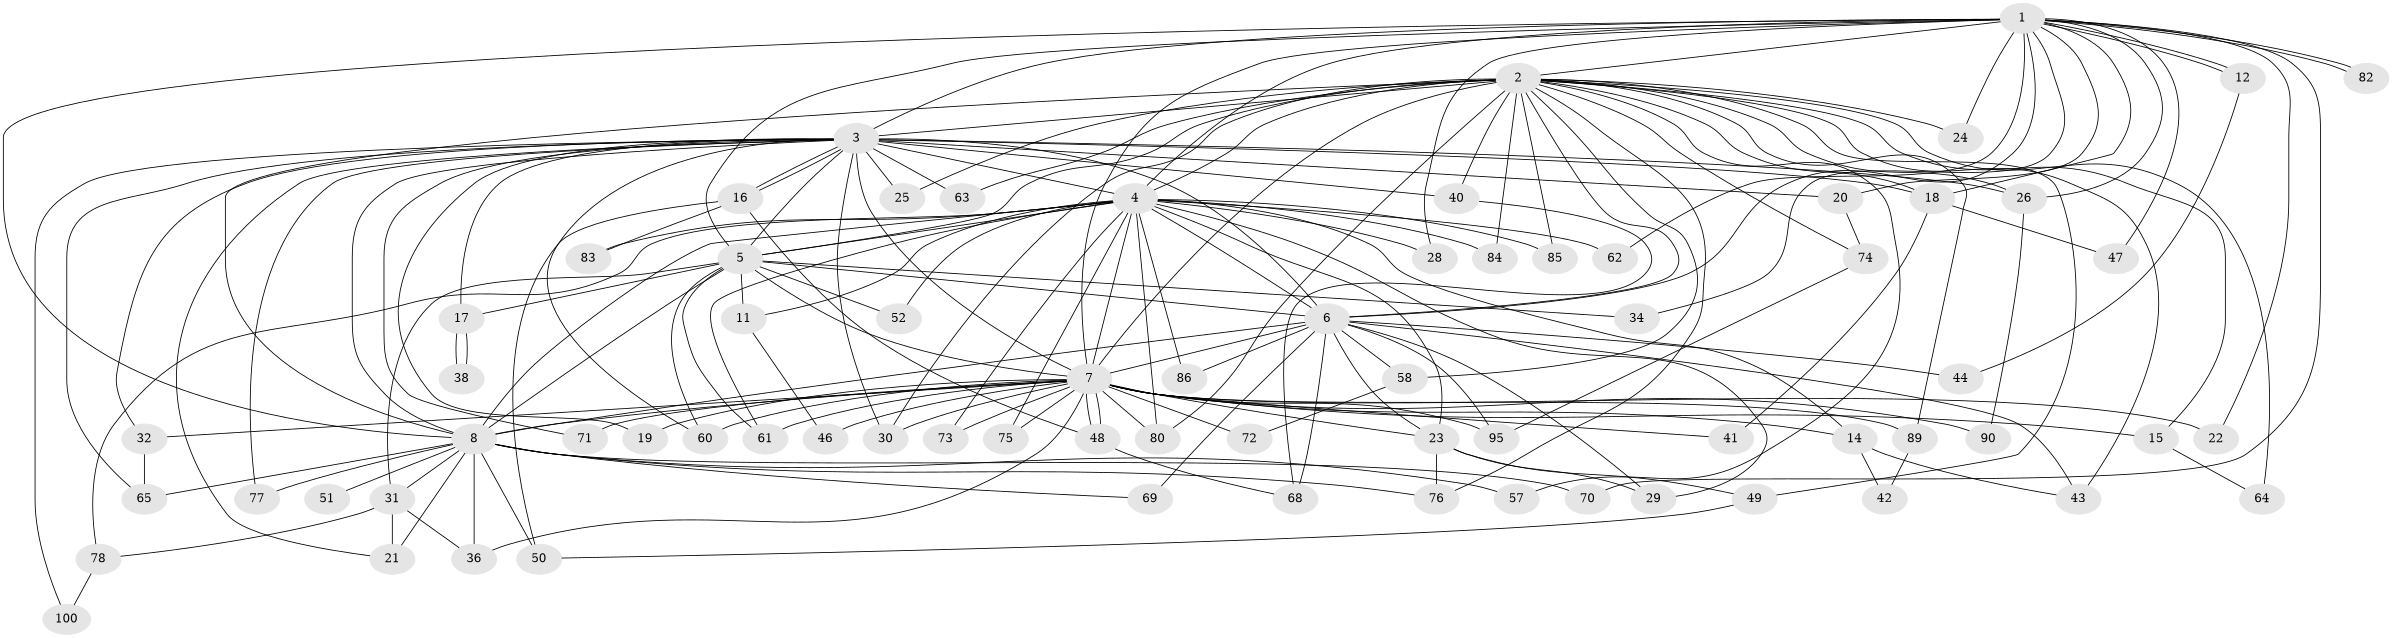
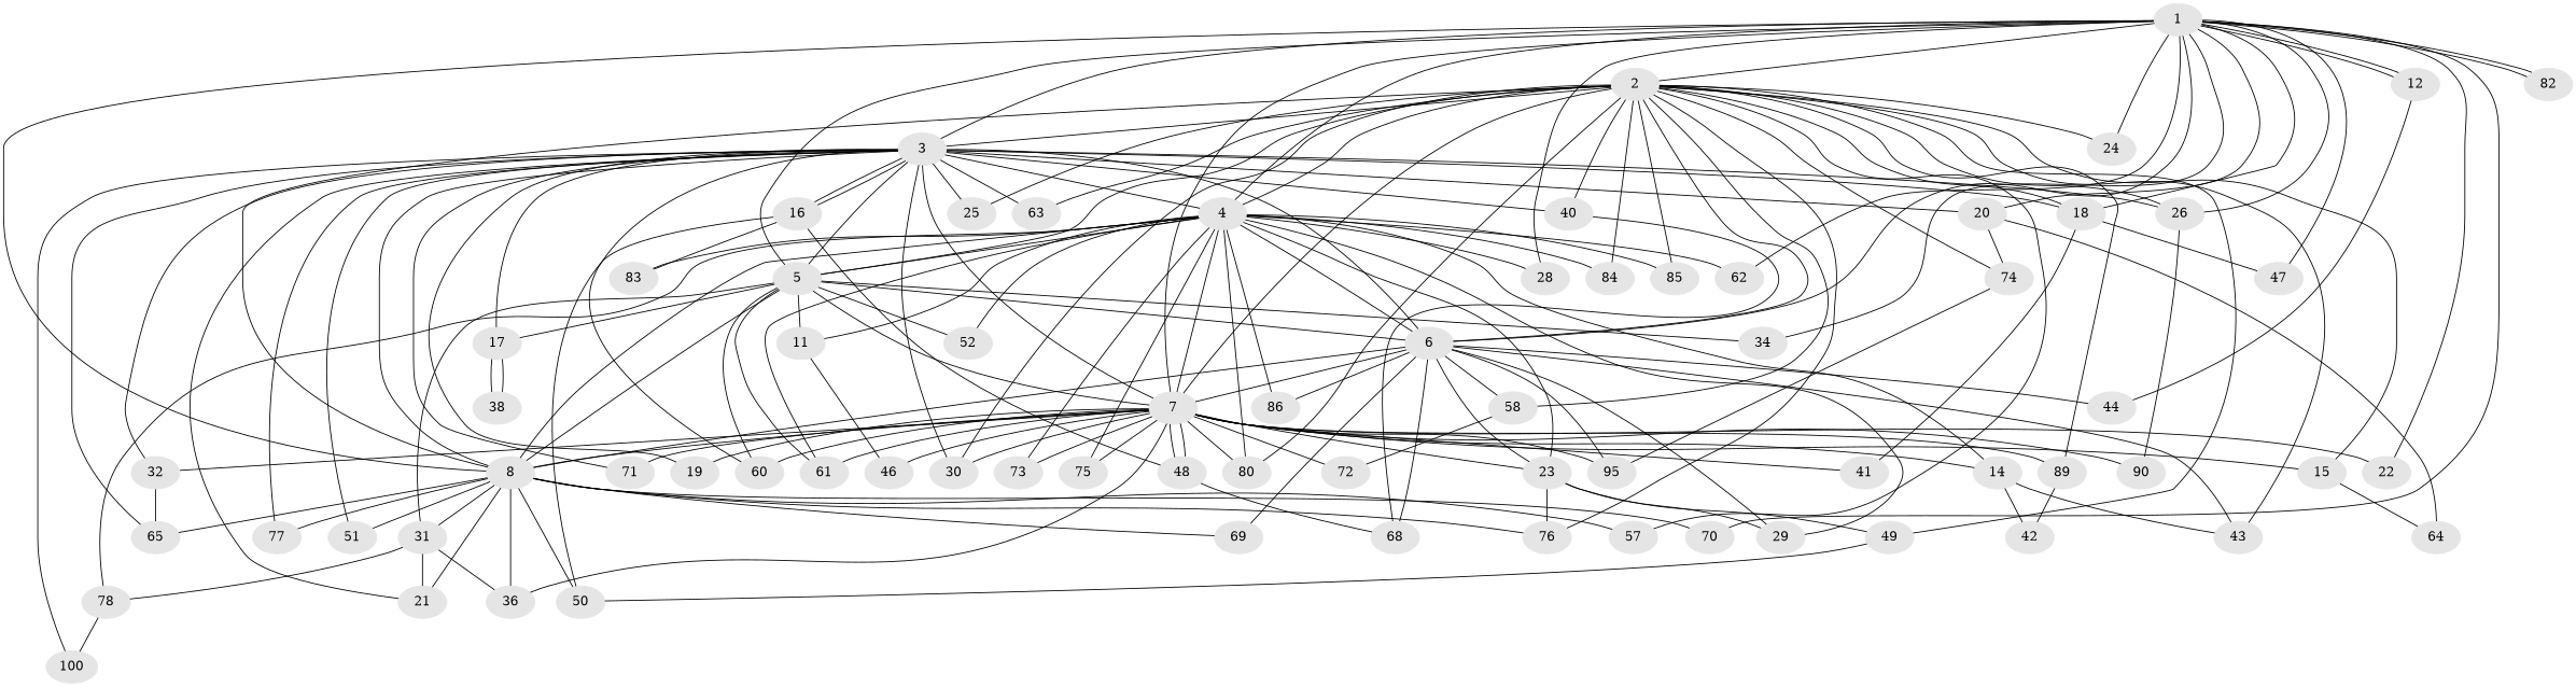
  graph {
    node [color=gray90 style=filled]
    1 [super="+35"]
    2 [super="+10"]
    3 [super="+9"]
    4 [super="+37"]
    5 [super="+33"]
    6 [super="+13"]
    7 [super="+81"]
    8 [super="+27"]
    12
    18 [super="+56"]
    20 [super="+66"]
    22
    24
    26 [super="+45"]
    28
    34
    47
    62
    70
    82
    15
    25
    30 [super="+53"]
    n24 [label=89 super="+54"]
    40
    43 [super="+67"]
    49 [super="+55"]
    57
    58
    63
    64
    74 [super="+97"]
    76 [super="+79"]
    80 [super="+94"]
    84
    85
    16
    17 [super="+92"]
    19
    21
    32
    51
    60 [super="+99"]
    65 [super="+98"]
    71
    77
    100
    11
    14
    23 [super="+96"]
    29
    52 [super="+89"]
    61 [super="+88"]
    73
    75
    78
    83
    86
    31 [super="+87"]
    44
    68 [super="+91"]
    69
    95
    36
    41
    46
    48 [super="+59"]
    72
    90
    50 [super="+93"]
    42
    38
    1 -- 2 [weight=2]
    1 -- 3 [weight=2]
    1 -- 4
    1 -- 5
    1 -- 6
    1 -- 7 [weight=2]
    1 -- 8
    1 -- 12
    1 -- 12
    1 -- 18
    1 -- 20
    1 -- 22
    1 -- 24
    1 -- 26
    1 -- 28
    1 -- 34
    1 -- 47
    1 -- 62
    1 -- 70
    1 -- 82
    1 -- 82
    2 -- 3 [weight=4]
    2 -- 4 [weight=2]
    2 -- 5 [weight=2]
    2 -- 6 [weight=2]
    2 -- 7 [weight=2]
    2 -- 8 [weight=2]
    2 -- 18
    2 -- 24
    2 -- 26
    2 -- 15
    2 -- 25
    2 -- 30
    2 -- n24
    2 -- 40
    2 -- 43
    2 -- 49 [weight=2]
    2 -- 57
    2 -- 58
    2 -- 63
-   2 -- 64
+   20 -- 64
    2 -- 74
    2 -- 76
    2 -- 80
    2 -- 84
    2 -- 85
    3 -- 4 [weight=2]
    3 -- 5 [weight=3]
    3 -- 6 [weight=2]
    3 -- 7 [weight=2]
    3 -- 8 [weight=2]
    3 -- 18
    3 -- 20 [weight=2]
    3 -- 26
    3 -- 25
    3 -- 30
    3 -- 40
    3 -- 63
    3 -- 16
    3 -- 16
    3 -- 17
    3 -- 19
    3 -- 21
    3 -- 32
+   3 -- 51
    3 -- 60
    3 -- 65
    3 -- 71
    3 -- 77
    3 -- 100
    4 -- 5
    4 -- 6
    4 -- 7
    4 -- 8
    4 -- 28
    4 -- 62
    4 -- 80
    4 -- 84
    4 -- 85
    4 -- 11
    4 -- 14
    4 -- 23
    4 -- 29
    4 -- 52
    4 -- 61
    4 -- 73
    4 -- 75
    4 -- 78
    4 -- 83
    4 -- 86
    5 -- 6
    5 -- 7
    5 -- 8
    5 -- 34
    5 -- 17
    5 -- 60
    5 -- 11
    5 -- 52
    5 -- 61
    5 -- 31
    6 -- 7 [weight=2]
    6 -- 8
    6 -- 43
    6 -- 58
    6 -- 23
    6 -- 29
    6 -- 86
    6 -- 44
    6 -- 68
    6 -- 69
    6 -- 95
    7 -- 8 [weight=2]
    7 -- 22
    7 -- 15
    7 -- 30
    7 -- n24 [weight=2]
    7 -- 80
    7 -- 19
    7 -- 32
    7 -- 60
    7 -- 71
    7 -- 14
    7 -- 23
    7 -- 61
    7 -- 73
    7 -- 75
    7 -- 95
    7 -- 36
    7 -- 41
    7 -- 46
    7 -- 48
    7 -- 48
    7 -- 72
    7 -- 90
    8 -- 70
    8 -- 57
    8 -- 76
    8 -- 21
    8 -- 51
    8 -- 65
    8 -- 77
    8 -- 31
    8 -- 69
    8 -- 36
    8 -- 50
    12 -- 44
    18 -- 47
    18 -- 41
    20 -- 74
    26 -- 90
    15 -- 64
    n24 -- 42
    40 -- 68
    49 -- 50
    58 -- 72
    74 -- 95
    16 -- 83
    16 -- 48
    16 -- 50
    17 -- 38
    17 -- 38
    32 -- 65
    11 -- 46
    14 -- 43
    14 -- 42
    23 -- 49
    23 -- 76
    23 -- 29
    78 -- 100
    31 -- 21
    31 -- 78
    31 -- 36
    48 -- 68
  }
